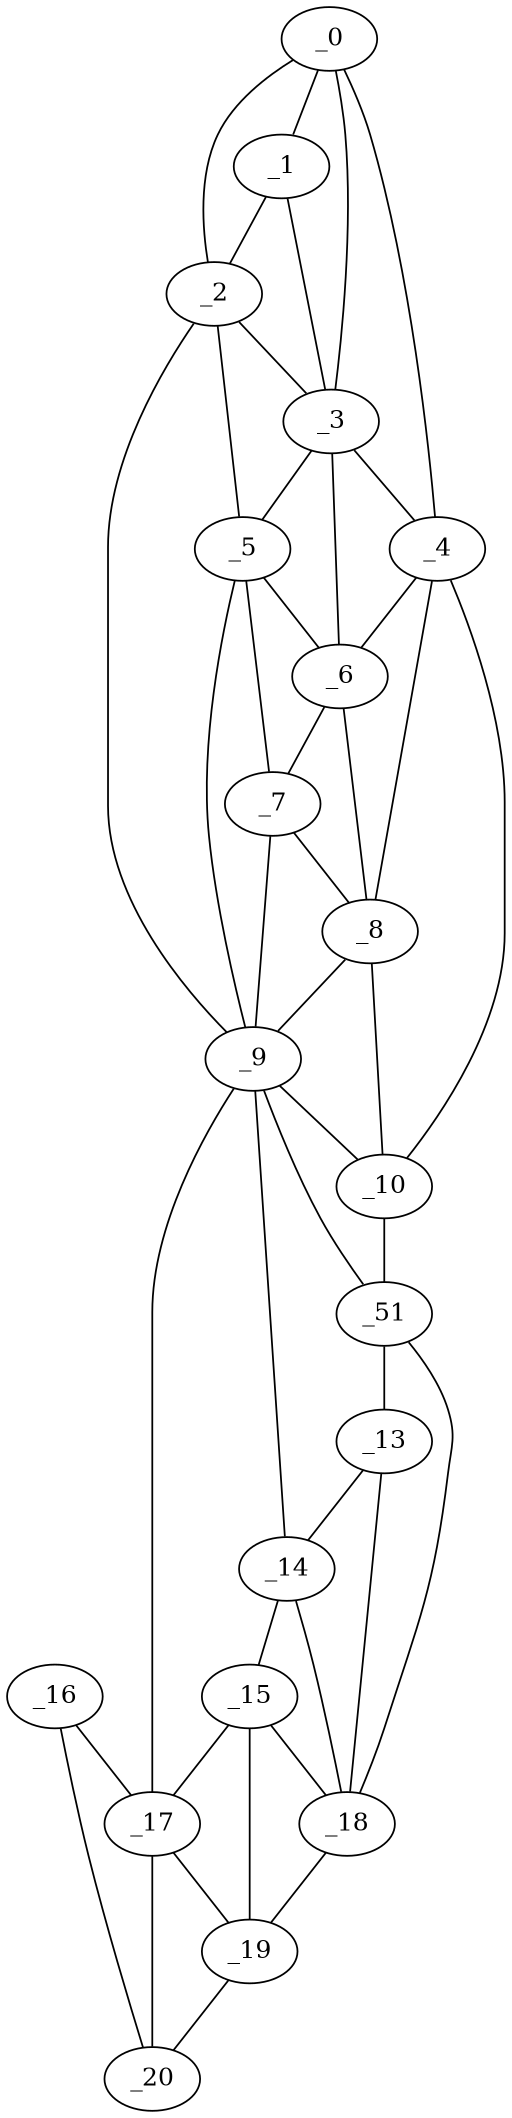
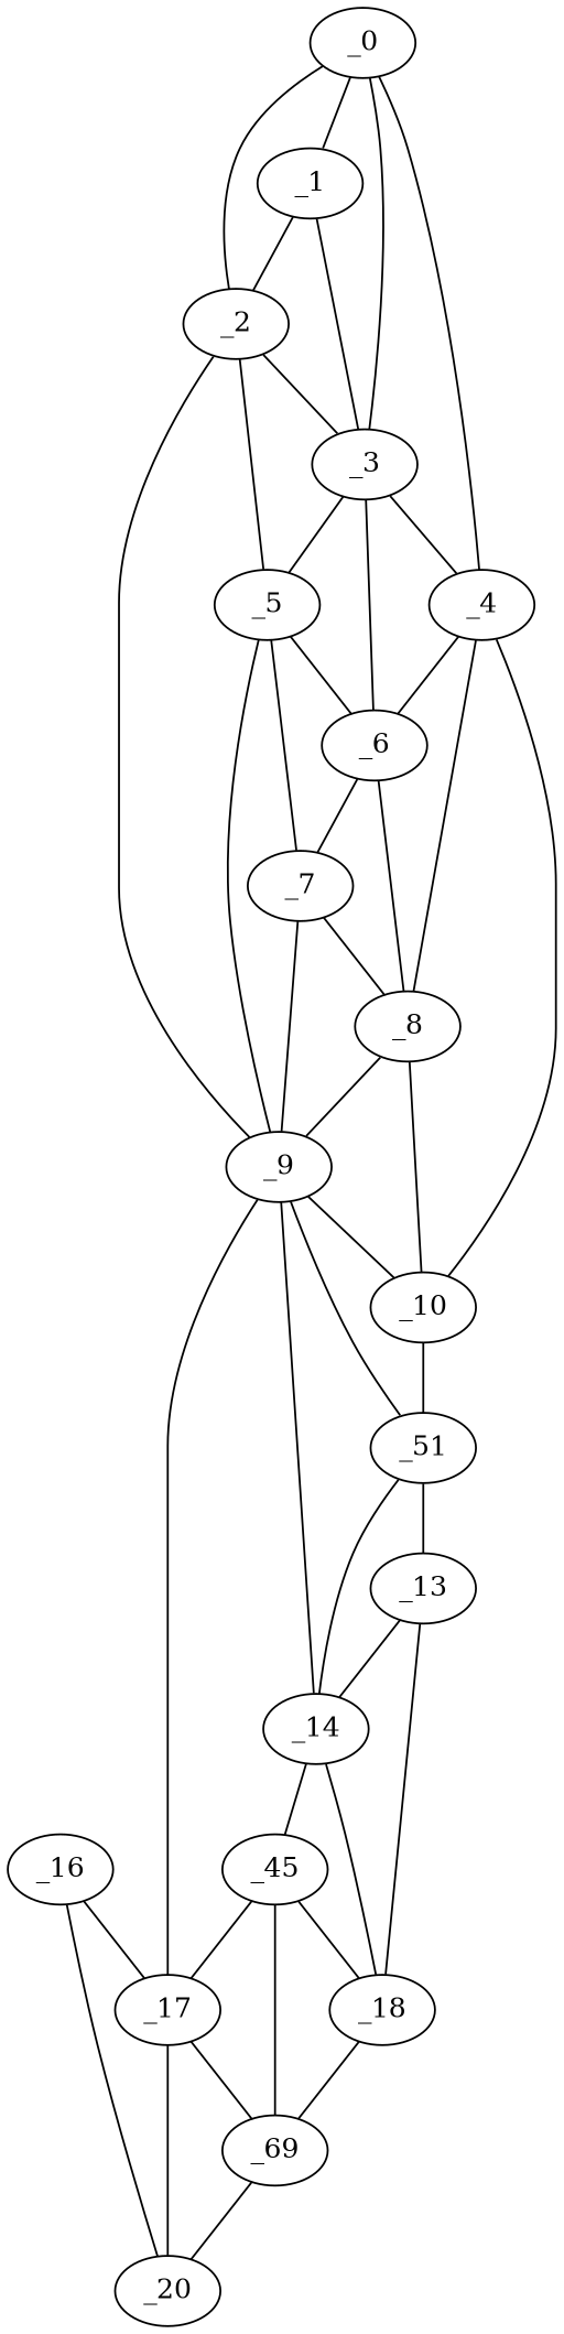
  graph {
    node [x=106 y=56]
    edge [valence=2]
    _0 [x=6 y=50]
    _1 [x=9 y=49]
    _2 [x=12]
    _3 [x=13 y=45]
    _4 [x=14 y=38]
    _5 [x=21 y=51]
    _9 [x=42 y=73]
    _6 [x=24 y=40]
    _8 [x=37 y=33]
    _10 [x=51 y=27]
    _7 [x=29 y=41]
    n12 [label=_51 x=68 y=26]
    _14 [x=101 y=52]
    _17 [x=107 y=68]
    _13 [x=94 y=33]
    _18 [x=115 y=54]
-   _15
+   _15 [label=_45]
    _16 [y=89]
    _20 [x=121 y=84]
-   _19 [x=119 y=62]
+   _19 [x=119 y=62 label=_69]
    _0 -- _1 [valence=1]
    _0 -- _2 [valence=1]
    _0 -- _3
    _0 -- _4 [valence=1]
    _1 -- _2
    _1 -- _3
    _2 -- _3 [valence=1]
    _2 -- _5 [valence=1]
    _2 -- _9 [valence=1]
    _3 -- _4
    _3 -- _5
    _3 -- _6 [valence=1]
    _4 -- _6
    _4 -- _8 [valence=1]
    _4 -- _10 [valence=1]
    _5 -- _9
    _5 -- _6
    _5 -- _7
    _9 -- _10
    _9 -- n12
    _9 -- _14 [valence=1]
    _9 -- _17
    _6 -- _8
    _6 -- _7
    _8 -- _9
    _8 -- _10
    _10 -- n12 [valence=1]
    _7 -- _9
    _7 -- _8
-   n12 -- _18 [valence=1]
+   n12 -- _14 [valence=1]
    n12 -- _13
    _14 -- _18
    _14 -- _15
    _17 -- _20
    _17 -- _19
    _13 -- _14
    _13 -- _18 [valence=1]
    _18 -- _19 [valence=1]
    _15 -- _17
    _15 -- _18
    _15 -- _19
    _16 -- _17
    _16 -- _20
    _19 -- _20
  }
